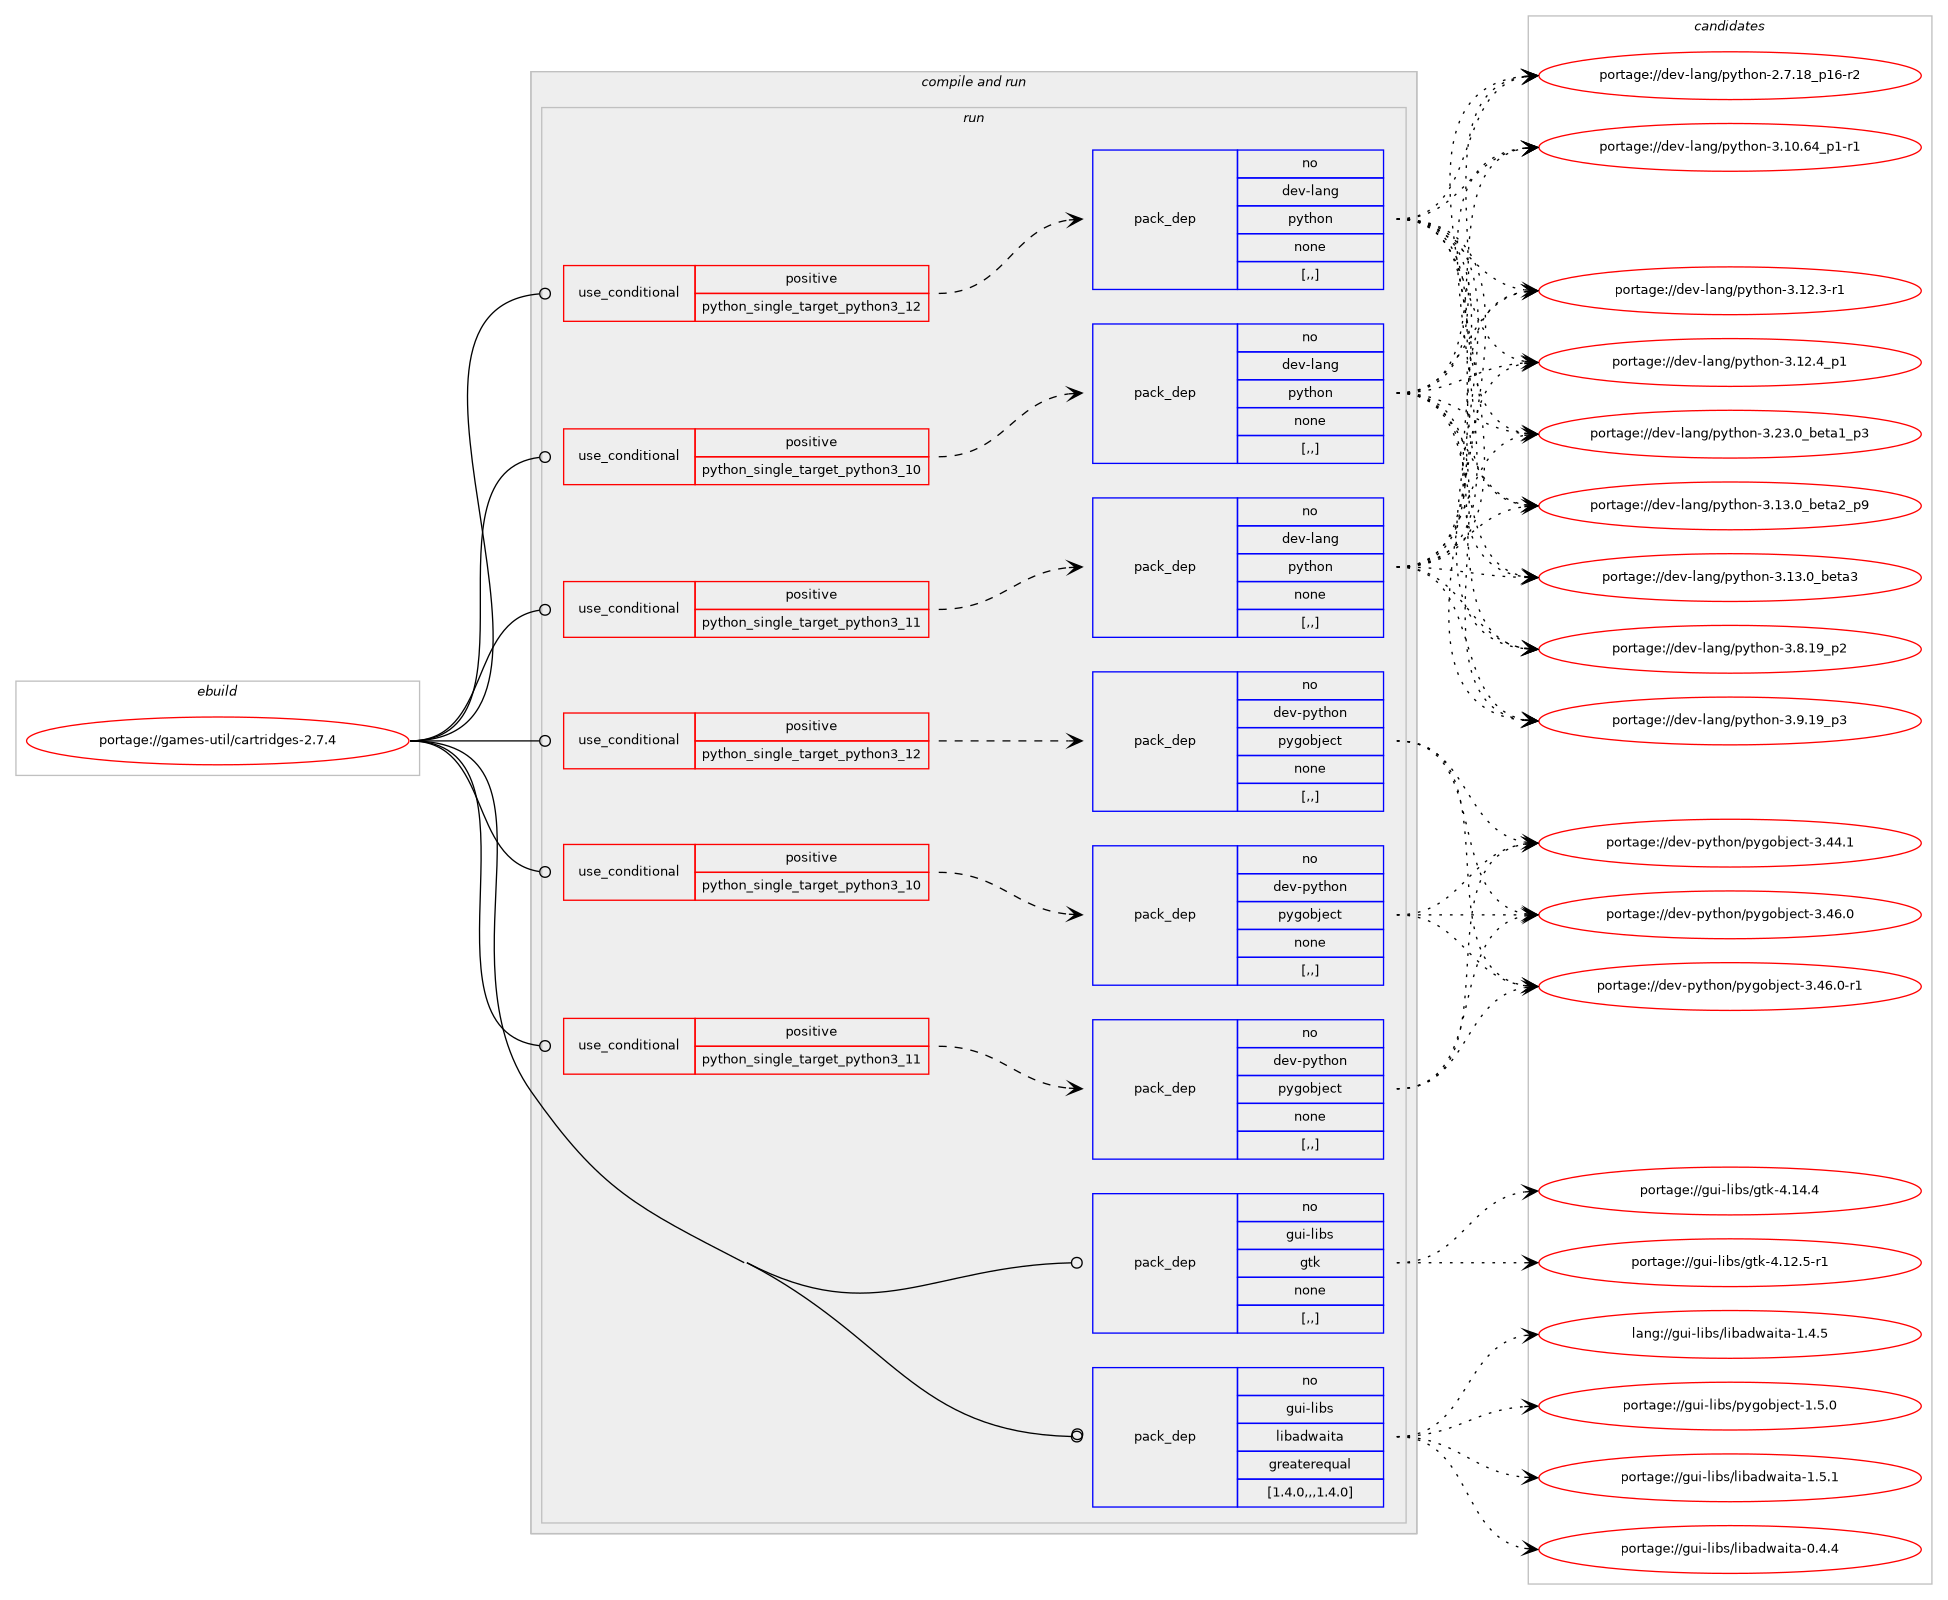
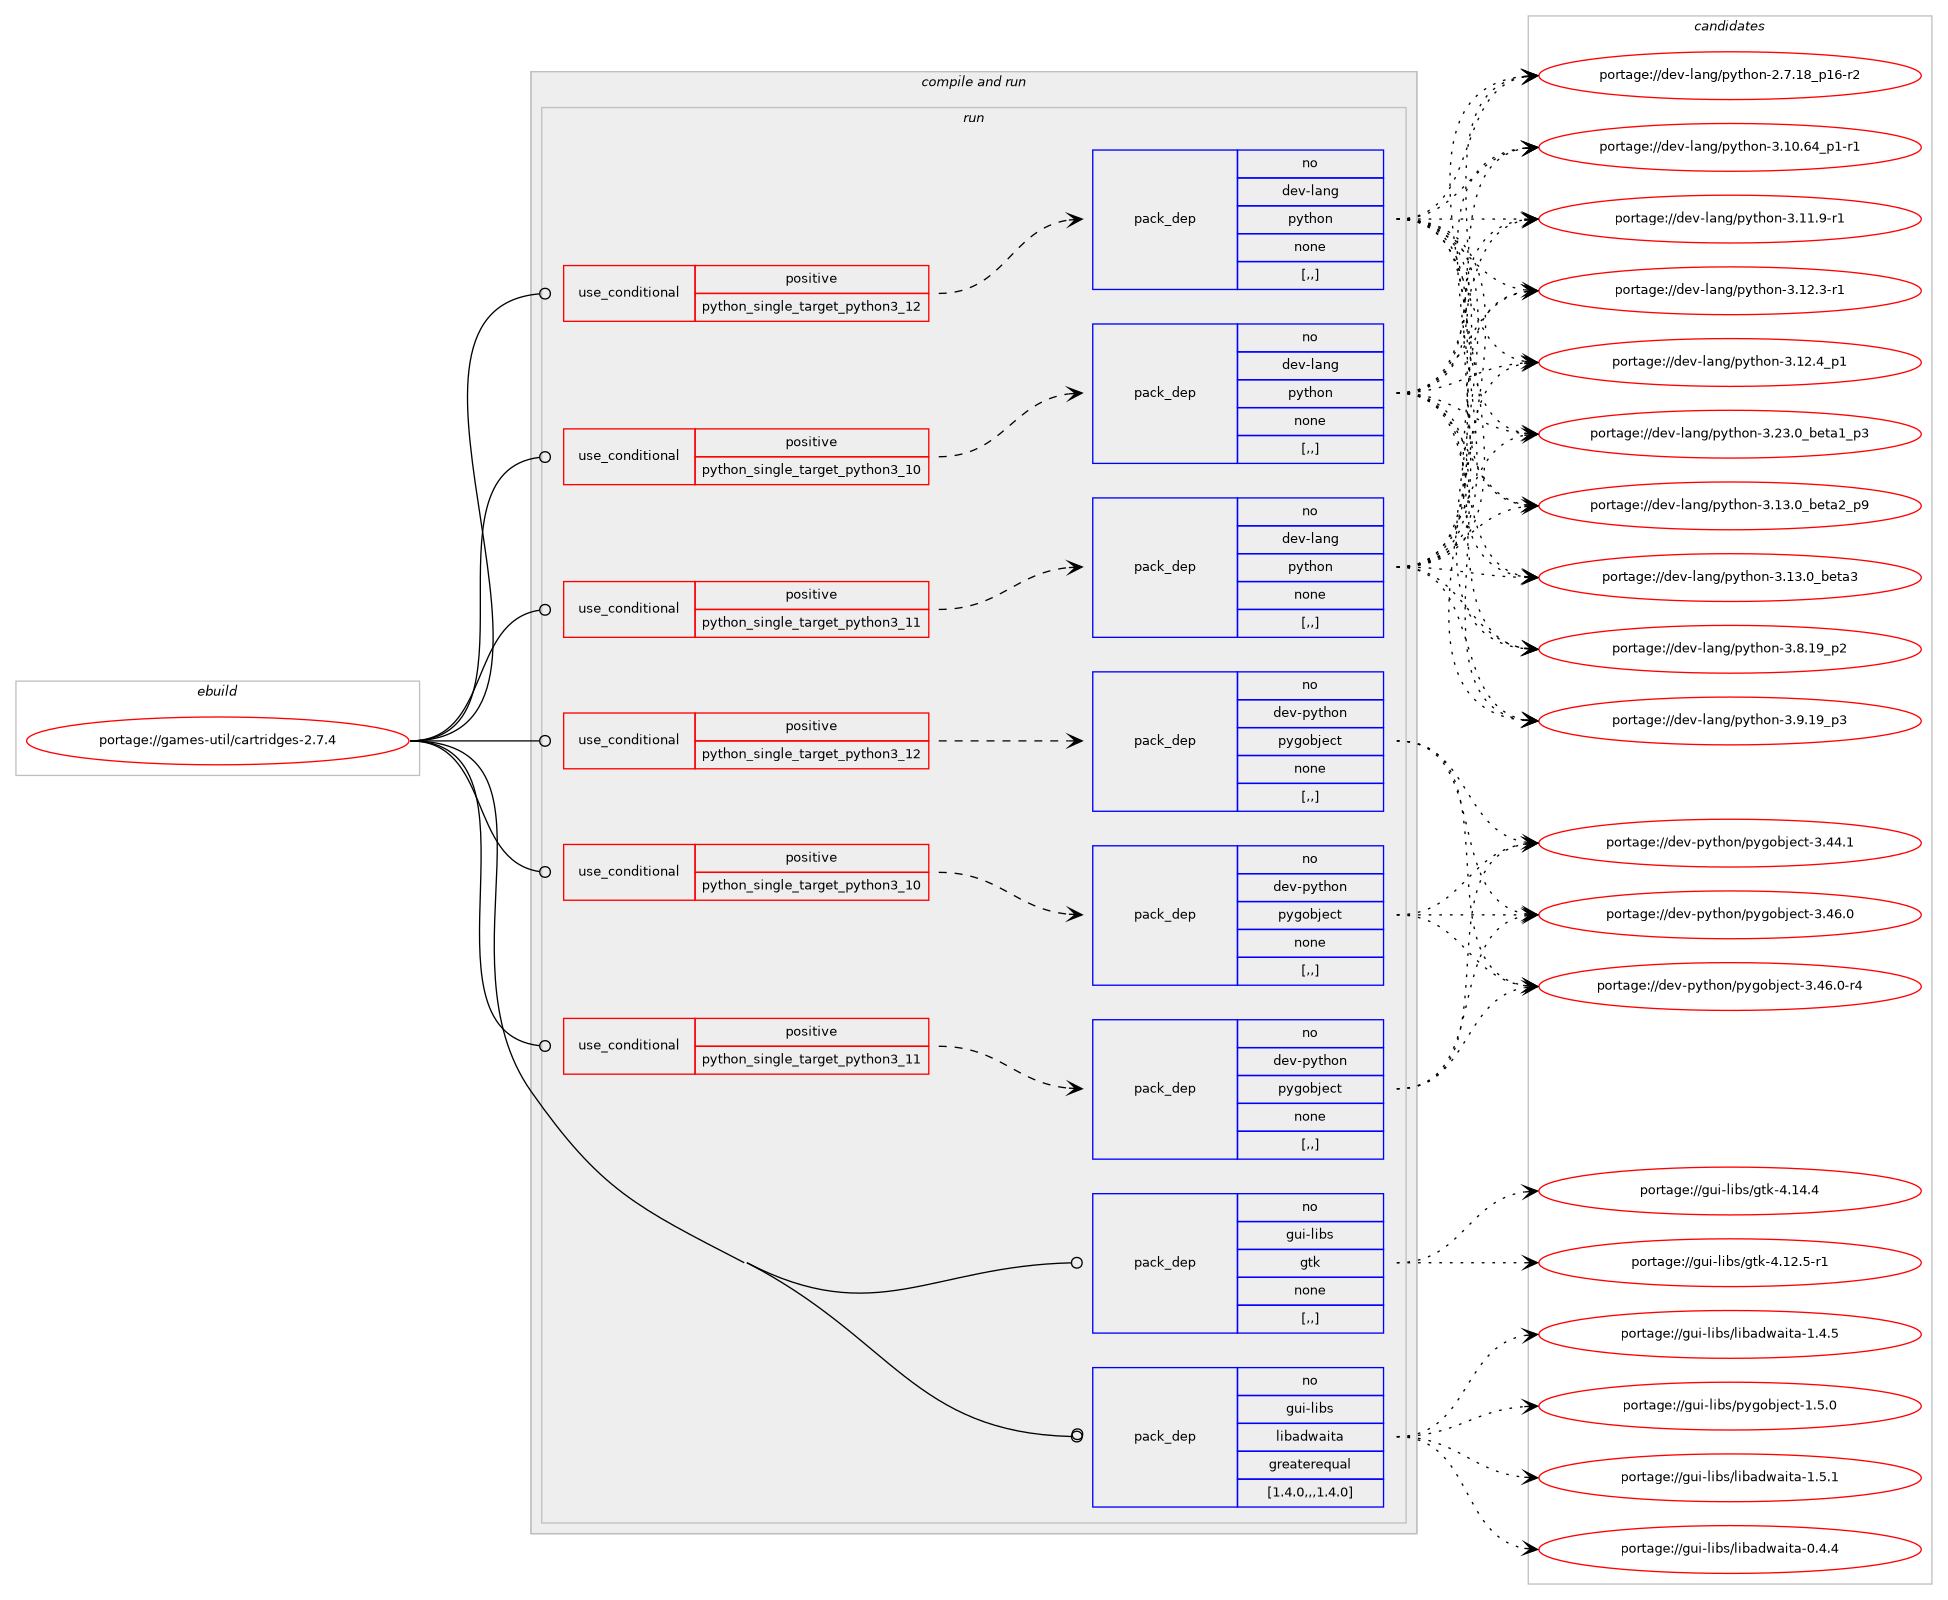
  digraph {
    compound=true
    concentrate=true
    fontname=Helvetica
    fontsize=10
    newrank=true
    rankdir=LR
    ranksep=1.5
    node [color=red fontname=Helvetica fontsize=10]
    edge [arrowhead=vee headport=w style=dotted tailport=e weight=100]
    n1 [label="portage://games-util/cartridges-2.7.4" width=4]
    n2 [color=blue label=<<TABLE BORDER="0" CELLBORDER="1" CELLSPACING="0" CELLPADDING="4" WIDTH="220"><TR><TD ROWSPAN="6" CELLPADDING="30">pack_dep</TD></TR><TR><TD WIDTH="110">no</TD></TR><TR><TD>dev-lang</TD></TR><TR><TD>python</TD></TR><TR><TD>none</TD></TR><TR><TD>[,,]</TD></TR></TABLE>> shape=none]
    n3 [label=<<TABLE BORDER="0" CELLBORDER="1" CELLSPACING="0" CELLPADDING="4"><TR><TD ROWSPAN="3" CELLPADDING="10">use_conditional</TD></TR><TR><TD>positive</TD></TR><TR><TD>python_single_target_python3_10</TD></TR></TABLE>> shape=none]
    n4 [color=blue label=<<TABLE BORDER="0" CELLBORDER="1" CELLSPACING="0" CELLPADDING="4" WIDTH="220"><TR><TD ROWSPAN="6" CELLPADDING="30">pack_dep</TD></TR><TR><TD WIDTH="110">no</TD></TR><TR><TD>dev-python</TD></TR><TR><TD>pygobject</TD></TR><TR><TD>none</TD></TR><TR><TD>[,,]</TD></TR></TABLE>> shape=none]
    n5 [label=<<TABLE BORDER="0" CELLBORDER="1" CELLSPACING="0" CELLPADDING="4"><TR><TD ROWSPAN="3" CELLPADDING="10">use_conditional</TD></TR><TR><TD>positive</TD></TR><TR><TD>python_single_target_python3_10</TD></TR></TABLE>> shape=none]
    n6 [color=blue label=<<TABLE BORDER="0" CELLBORDER="1" CELLSPACING="0" CELLPADDING="4" WIDTH="220"><TR><TD ROWSPAN="6" CELLPADDING="30">pack_dep</TD></TR><TR><TD WIDTH="110">no</TD></TR><TR><TD>dev-lang</TD></TR><TR><TD>python</TD></TR><TR><TD>none</TD></TR><TR><TD>[,,]</TD></TR></TABLE>> shape=none]
    n7 [label=<<TABLE BORDER="0" CELLBORDER="1" CELLSPACING="0" CELLPADDING="4"><TR><TD ROWSPAN="3" CELLPADDING="10">use_conditional</TD></TR><TR><TD>positive</TD></TR><TR><TD>python_single_target_python3_11</TD></TR></TABLE>> shape=none]
    n8 [color=blue label=<<TABLE BORDER="0" CELLBORDER="1" CELLSPACING="0" CELLPADDING="4" WIDTH="220"><TR><TD ROWSPAN="6" CELLPADDING="30">pack_dep</TD></TR><TR><TD WIDTH="110">no</TD></TR><TR><TD>dev-python</TD></TR><TR><TD>pygobject</TD></TR><TR><TD>none</TD></TR><TR><TD>[,,]</TD></TR></TABLE>> shape=none]
    n9 [label=<<TABLE BORDER="0" CELLBORDER="1" CELLSPACING="0" CELLPADDING="4"><TR><TD ROWSPAN="3" CELLPADDING="10">use_conditional</TD></TR><TR><TD>positive</TD></TR><TR><TD>python_single_target_python3_11</TD></TR></TABLE>> shape=none]
    n10 [color=blue label=<<TABLE BORDER="0" CELLBORDER="1" CELLSPACING="0" CELLPADDING="4" WIDTH="220"><TR><TD ROWSPAN="6" CELLPADDING="30">pack_dep</TD></TR><TR><TD WIDTH="110">no</TD></TR><TR><TD>dev-lang</TD></TR><TR><TD>python</TD></TR><TR><TD>none</TD></TR><TR><TD>[,,]</TD></TR></TABLE>> shape=none]
    n11 [label=<<TABLE BORDER="0" CELLBORDER="1" CELLSPACING="0" CELLPADDING="4"><TR><TD ROWSPAN="3" CELLPADDING="10">use_conditional</TD></TR><TR><TD>positive</TD></TR><TR><TD>python_single_target_python3_12</TD></TR></TABLE>> shape=none]
    n12 [color=blue label=<<TABLE BORDER="0" CELLBORDER="1" CELLSPACING="0" CELLPADDING="4" WIDTH="220"><TR><TD ROWSPAN="6" CELLPADDING="30">pack_dep</TD></TR><TR><TD WIDTH="110">no</TD></TR><TR><TD>dev-python</TD></TR><TR><TD>pygobject</TD></TR><TR><TD>none</TD></TR><TR><TD>[,,]</TD></TR></TABLE>> shape=none]
    n13 [label=<<TABLE BORDER="0" CELLBORDER="1" CELLSPACING="0" CELLPADDING="4"><TR><TD ROWSPAN="3" CELLPADDING="10">use_conditional</TD></TR><TR><TD>positive</TD></TR><TR><TD>python_single_target_python3_12</TD></TR></TABLE>> shape=none]
    n14 [color=blue label=<<TABLE BORDER="0" CELLBORDER="1" CELLSPACING="0" CELLPADDING="4" WIDTH="220"><TR><TD ROWSPAN="6" CELLPADDING="30">pack_dep</TD></TR><TR><TD WIDTH="110">no</TD></TR><TR><TD>gui-libs</TD></TR><TR><TD>gtk</TD></TR><TR><TD>none</TD></TR><TR><TD>[,,]</TD></TR></TABLE>> shape=none]
    n15 [color=blue label=<<TABLE BORDER="0" CELLBORDER="1" CELLSPACING="0" CELLPADDING="4" WIDTH="220"><TR><TD ROWSPAN="6" CELLPADDING="30">pack_dep</TD></TR><TR><TD WIDTH="110">no</TD></TR><TR><TD>gui-libs</TD></TR><TR><TD>libadwaita</TD></TR><TR><TD>greaterequal</TD></TR><TR><TD>[1.4.0,,,1.4.0]</TD></TR></TABLE>> shape=none]
    n16 [label="portage://dev-lang/python-2.7.18_p16-r2" width=4]
    n17 [label="portage://dev-lang/python-3.10.64_p1-r1" width=4]
+   n18 [label="portage://dev-lang/python-3.11.9-r1" width=4]
    n19 [label="portage://dev-lang/python-3.12.3-r1" width=4]
    n20 [label="portage://dev-lang/python-3.12.4_p1" width=4]
    n21 [label="portage://dev-lang/python-3.23.0_beta1_p3" width=4]
    n22 [label="portage://dev-lang/python-3.13.0_beta2_p9" width=4]
    n23 [label="portage://dev-lang/python-3.13.0_beta3" width=4]
    n24 [label="portage://dev-lang/python-3.8.19_p2" width=4]
    n25 [label="portage://dev-lang/python-3.9.19_p3" width=4]
    n26 [label="portage://dev-python/pygobject-3.44.1" width=4]
    n27 [label="portage://dev-python/pygobject-3.46.0" width=4]
-   n28 [label="portage://dev-python/pygobject-3.46.0-r1" width=4]
+   n28 [label="portage://dev-python/pygobject-3.46.0-r4" width=4]
    n29 [label="portage://gui-libs/gtk-4.12.5-r1" width=4]
    n30 [label="portage://gui-libs/gtk-4.14.4" width=4]
    n31 [label="portage://gui-libs/libadwaita-0.4.4" width=4]
-   n32 [label="lang://gui-libs/libadwaita-1.4.5" width=4]
+   n32 [label="portage://gui-libs/libadwaita-1.4.5" width=4]
    n33 [label="portage://gui-libs/pygobject-1.5.0" width=4]
    n34 [label="portage://gui-libs/libadwaita-1.5.1" width=4]
    subgraph cluster_1 {
      color=gray
      label=<<i>ebuild</i>>
      rank=same
      n1
    }
    subgraph cluster_2 {
      color=gray
      label=<<i>dependencies</i>>
      subgraph cluster_3 {
        color=gray
        fillcolor="#eeeeee"
        label=<<i>compile</i>>
        style=filled
      }
      subgraph cluster_4 {
        color=gray
        fillcolor="#eeeeee"
        label=<<i>compile and run</i>>
        style=filled
      }
      subgraph cluster_5 {
        color=gray
        fillcolor="#eeeeee"
        label=<<i>run</i>>
        style=filled
        subgraph sub_6 {
          color=gray
          fillcolor="#eeeeee"
          label=<<i>run</i>>
          style=filled
          n3
          subgraph sub_7 {
            color=gray
            fillcolor="#eeeeee"
            label=<<i>run</i>>
            style=filled
            n2
          }
        }
        subgraph sub_8 {
          color=gray
          fillcolor="#eeeeee"
          label=<<i>run</i>>
          style=filled
          n5
          subgraph sub_9 {
            color=gray
            fillcolor="#eeeeee"
            label=<<i>run</i>>
            style=filled
            n4
          }
        }
        subgraph sub_10 {
          color=gray
          fillcolor="#eeeeee"
          label=<<i>run</i>>
          style=filled
          n7
          subgraph sub_11 {
            color=gray
            fillcolor="#eeeeee"
            label=<<i>run</i>>
            style=filled
            n6
          }
        }
        subgraph sub_12 {
          color=gray
          fillcolor="#eeeeee"
          label=<<i>run</i>>
          style=filled
          n9
          subgraph sub_13 {
            color=gray
            fillcolor="#eeeeee"
            label=<<i>run</i>>
            style=filled
            n8
          }
        }
        subgraph sub_14 {
          color=gray
          fillcolor="#eeeeee"
          label=<<i>run</i>>
          style=filled
          n11
          subgraph sub_15 {
            color=gray
            fillcolor="#eeeeee"
            label=<<i>run</i>>
            style=filled
            n10
          }
        }
        subgraph sub_16 {
          color=gray
          fillcolor="#eeeeee"
          label=<<i>run</i>>
          style=filled
          n13
          subgraph sub_17 {
            color=gray
            fillcolor="#eeeeee"
            label=<<i>run</i>>
            style=filled
            n12
          }
        }
        subgraph sub_18 {
          color=gray
          fillcolor="#eeeeee"
          label=<<i>run</i>>
          style=filled
          n14
        }
        subgraph sub_19 {
          color=gray
          fillcolor="#eeeeee"
          label=<<i>run</i>>
          style=filled
          n15
        }
      }
    }
    subgraph cluster_20 {
      color=gray
      label=<<i>candidates</i>>
      rank=same
      subgraph sub_21 {
        color=black
        label=<<i>candidates</i>>
        nodesep=1
        rank=same
        n16
        n17
+       n18
        n19
        n20
        n21
        n22
        n23
        n24
        n25
      }
      subgraph sub_22 {
        color=black
        label=<<i>candidates</i>>
        nodesep=1
        rank=same
        n16
        n17
+       n18
        n19
        n20
        n21
        n22
        n23
        n24
        n25
      }
      subgraph sub_23 {
        color=black
        label=<<i>candidates</i>>
        nodesep=1
        rank=same
        n26
        n27
        n28
      }
      subgraph sub_24 {
        color=black
        label=<<i>candidates</i>>
        nodesep=1
        rank=same
        n26
        n27
        n28
      }
      subgraph sub_25 {
        color=black
        label=<<i>candidates</i>>
        nodesep=1
        rank=same
        n16
        n17
+       n18
        n19
        n20
        n21
        n22
        n23
        n24
        n25
      }
      subgraph sub_26 {
        color=black
        label=<<i>candidates</i>>
        nodesep=1
        rank=same
        n26
        n27
        n28
      }
      subgraph sub_27 {
        color=black
        label=<<i>candidates</i>>
        nodesep=1
        rank=same
        n29
        n30
      }
      subgraph sub_28 {
        color=black
        label=<<i>candidates</i>>
        nodesep=1
        rank=same
        n31
        n32
        n33
        n34
      }
    }
    n1 -> n3 [arrowhead=odot style=solid weight=20]
    n1 -> n5 [arrowhead=odot style=solid weight=20]
    n1 -> n7 [arrowhead=odot style=solid weight=20]
    n1 -> n9 [arrowhead=odot style=solid weight=20]
    n1 -> n11 [arrowhead=odot style=solid weight=20]
    n1 -> n13 [arrowhead=odot style=solid weight=20]
    n1 -> n14 [arrowhead=odot style=solid weight=20]
    n1 -> n15 [arrowhead=odot style=solid weight=20]
    n2 -> n16
    n2 -> n17
+   n2 -> n18
    n2 -> n19
    n2 -> n20
    n2 -> n21
    n2 -> n22
    n2 -> n23
    n2 -> n24
    n2 -> n25
    n3 -> n2 [style=dashed weight=20]
    n4 -> n26
    n4 -> n27
    n4 -> n28
    n5 -> n4 [style=dashed weight=20]
    n6 -> n16
    n6 -> n17
+   n6 -> n18
    n6 -> n19
    n6 -> n20
    n6 -> n21
    n6 -> n22
    n6 -> n23
    n6 -> n24
    n6 -> n25
    n7 -> n6 [style=dashed weight=20]
    n8 -> n26
    n8 -> n27
    n8 -> n28
    n9 -> n8 [style=dashed weight=20]
    n10 -> n16
    n10 -> n17
+   n10 -> n18
    n10 -> n19
    n10 -> n20
    n10 -> n21
    n10 -> n22
    n10 -> n23
    n10 -> n24
    n10 -> n25
    n11 -> n10 [style=dashed weight=20]
    n12 -> n26
    n12 -> n27
    n12 -> n28
    n13 -> n12 [style=dashed weight=20]
    n14 -> n29
    n14 -> n30
    n15 -> n31
    n15 -> n32
    n15 -> n33
    n15 -> n34
  }
